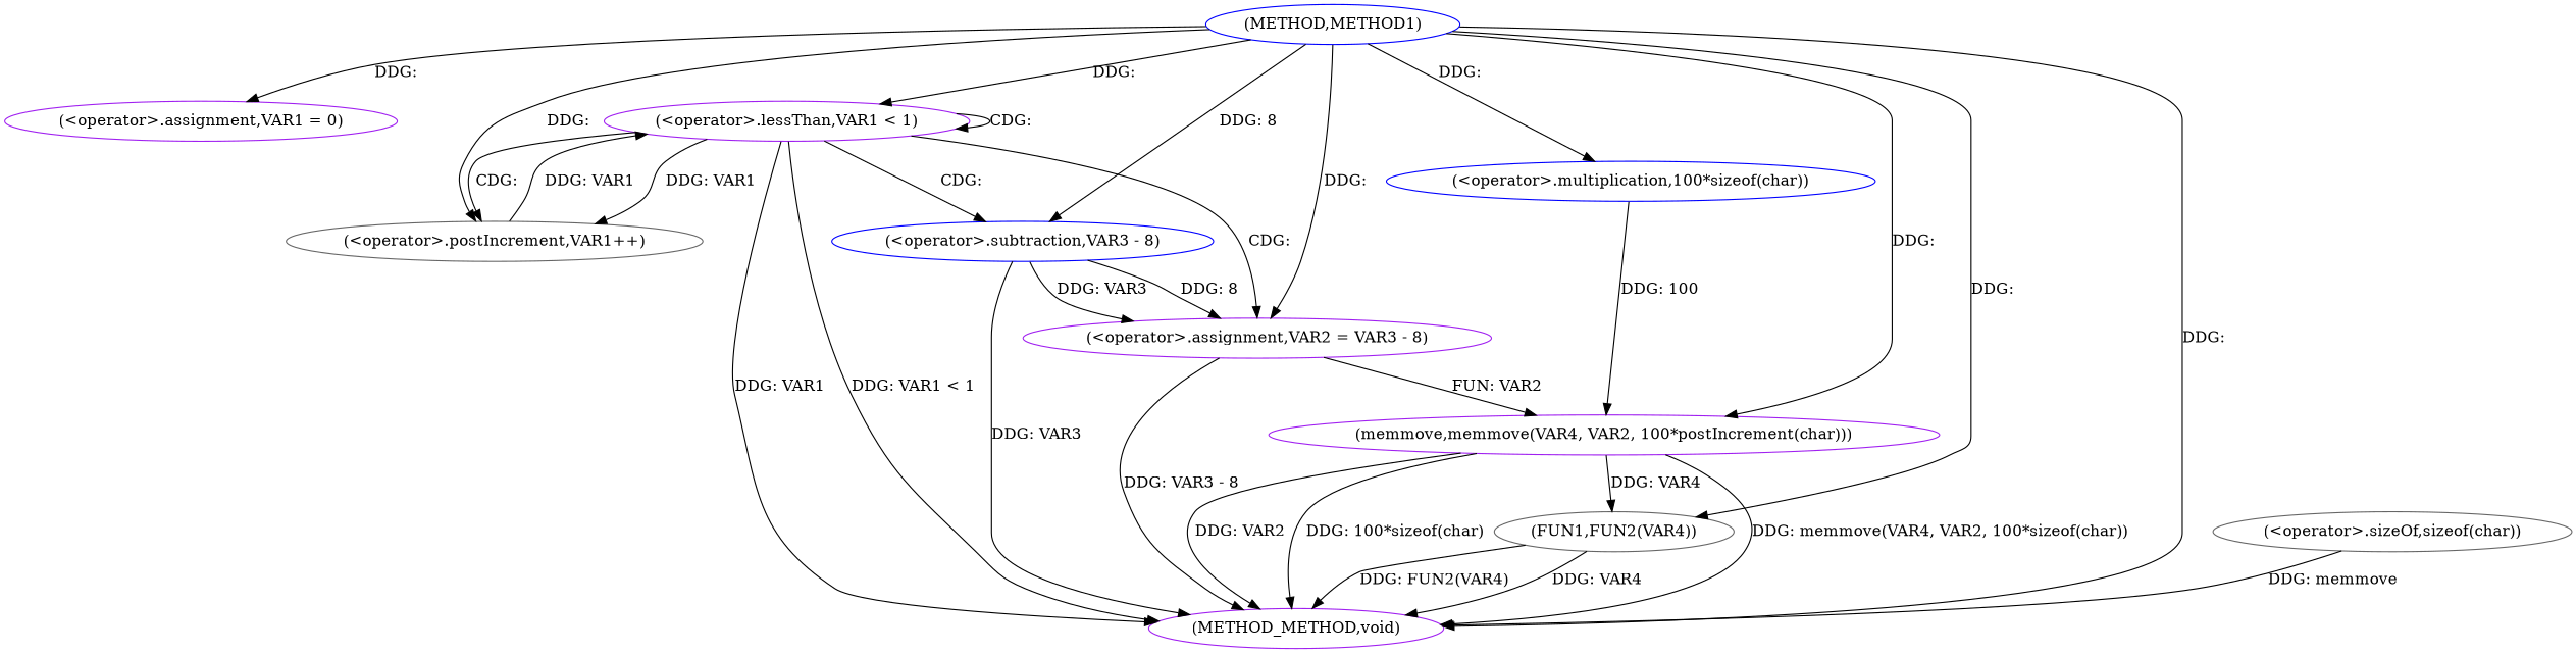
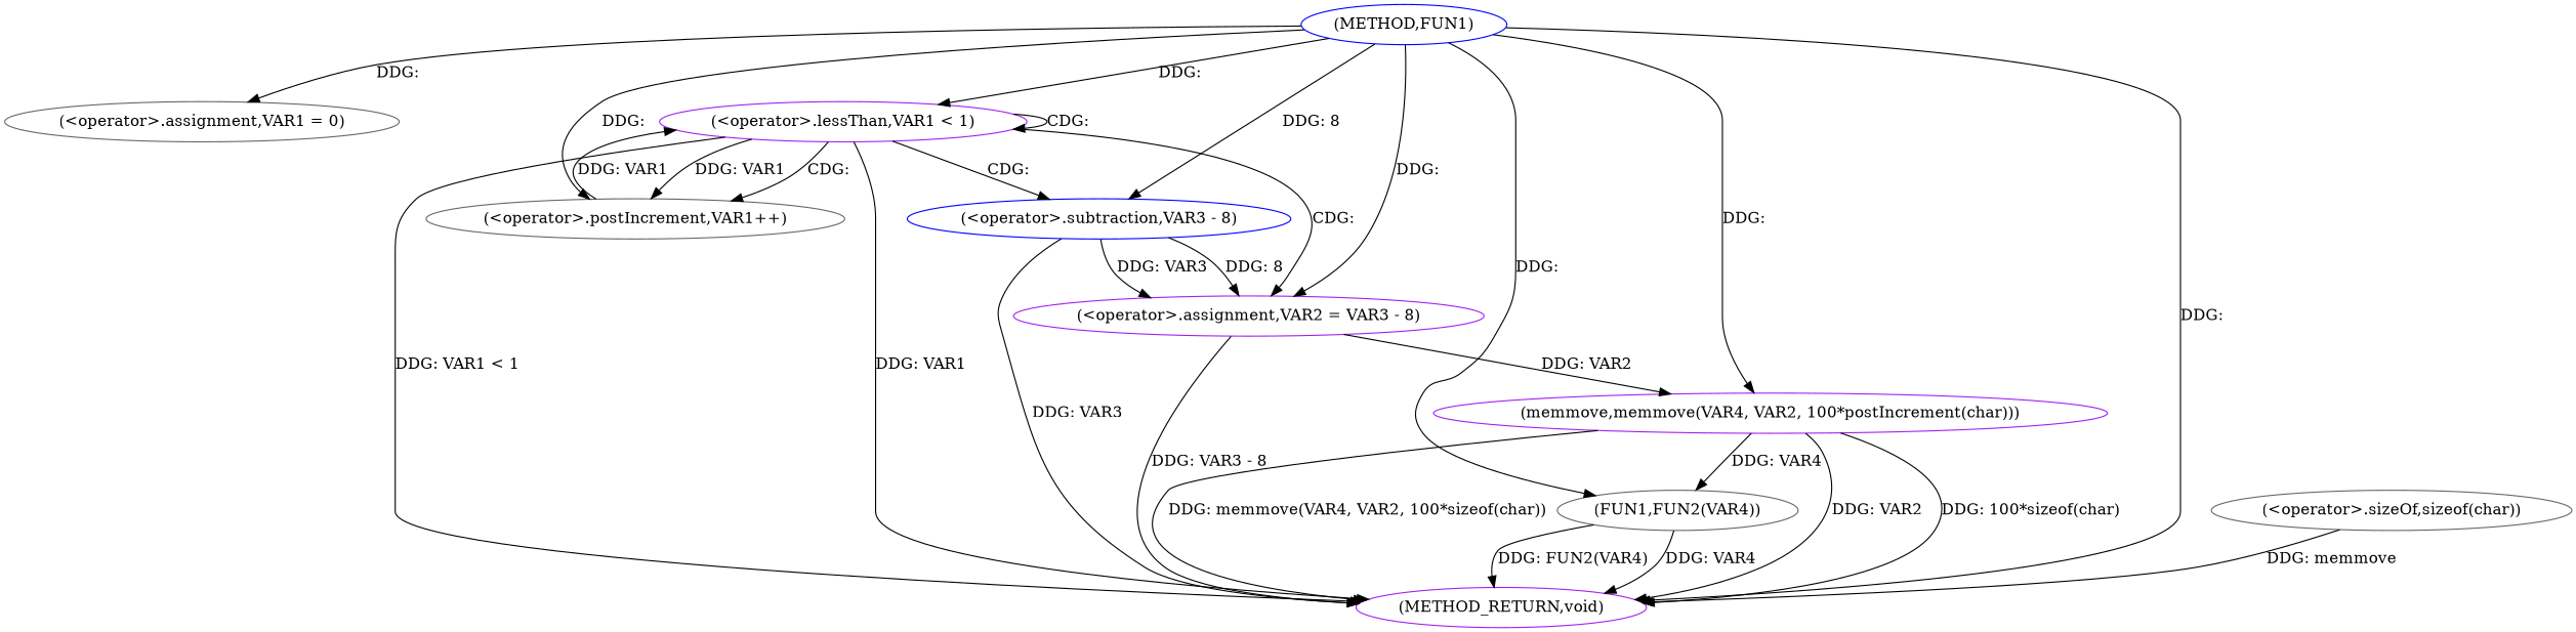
  digraph {
    node [color=purple]
-   n1 [color=blue label="(METHOD,METHOD1)"]
-   n2 [label="(<operator>.assignment,VAR1 = 0)"]
+   n1 [color=blue label="(METHOD,FUN1)"]
+   n2 [color=gray40 label="(<operator>.assignment,VAR1 = 0)"]
    n3 [label="(<operator>.lessThan,VAR1 < 1)"]
    n4 [color=gray40 label="(<operator>.postIncrement,VAR1++)"]
    n5 [label="(<operator>.assignment,VAR2 = VAR3 - 8)"]
    n6 [color=blue label="(<operator>.subtraction,VAR3 - 8)"]
    n7 [label="(memmove,memmove(VAR4, VAR2, 100*postIncrement(char)))"]
-   n8 [color=blue label="(<operator>.multiplication,100*sizeof(char))"]
    n9 [color=gray40 label="(FUN1,FUN2(VAR4))"]
-   n10 [label="(METHOD_METHOD,void)"]
+   n10 [label="(METHOD_RETURN,void)"]
    n11 [color=gray40 label="(<operator>.sizeOf,sizeof(char))"]
    n1 -> n2 [label="DDG: "]
    n1 -> n3 [label="DDG: "]
    n1 -> n4 [label="DDG: "]
    n1 -> n5 [label="DDG: "]
    n1 -> n6 [label="DDG: 8"]
    n1 -> n7 [label="DDG: "]
-   n1 -> n8 [label="DDG: "]
    n1 -> n9 [label="DDG: "]
    n1 -> n10 [label="DDG: "]
    n3 -> n3 [label="CDG: "]
    n3 -> n4 [label="DDG: VAR1"]
    n3 -> n4 [label="CDG: "]
    n3 -> n5 [label="CDG: "]
    n3 -> n6 [label="CDG: "]
    n3 -> n10 [label="DDG: VAR1"]
    n3 -> n10 [label="DDG: VAR1 < 1"]
    n4 -> n3 [label="DDG: VAR1"]
-   n5 -> n7 [label="FUN: VAR2"]
+   n5 -> n7 [label="DDG: VAR2"]
    n5 -> n10 [label="DDG: VAR3 - 8"]
    n6 -> n5 [label="DDG: VAR3"]
    n6 -> n5 [label="DDG: 8"]
    n6 -> n10 [label="DDG: VAR3"]
    n7 -> n9 [label="DDG: VAR4"]
    n7 -> n10 [label="DDG: 100*sizeof(char)"]
    n7 -> n10 [label="DDG: memmove(VAR4, VAR2, 100*sizeof(char))"]
    n7 -> n10 [label="DDG: VAR2"]
-   n8 -> n7 [label="DDG: 100"]
    n9 -> n10 [label="DDG: VAR4"]
    n9 -> n10 [label="DDG: FUN2(VAR4)"]
    n11 -> n10 [label="DDG: memmove"]
  }
